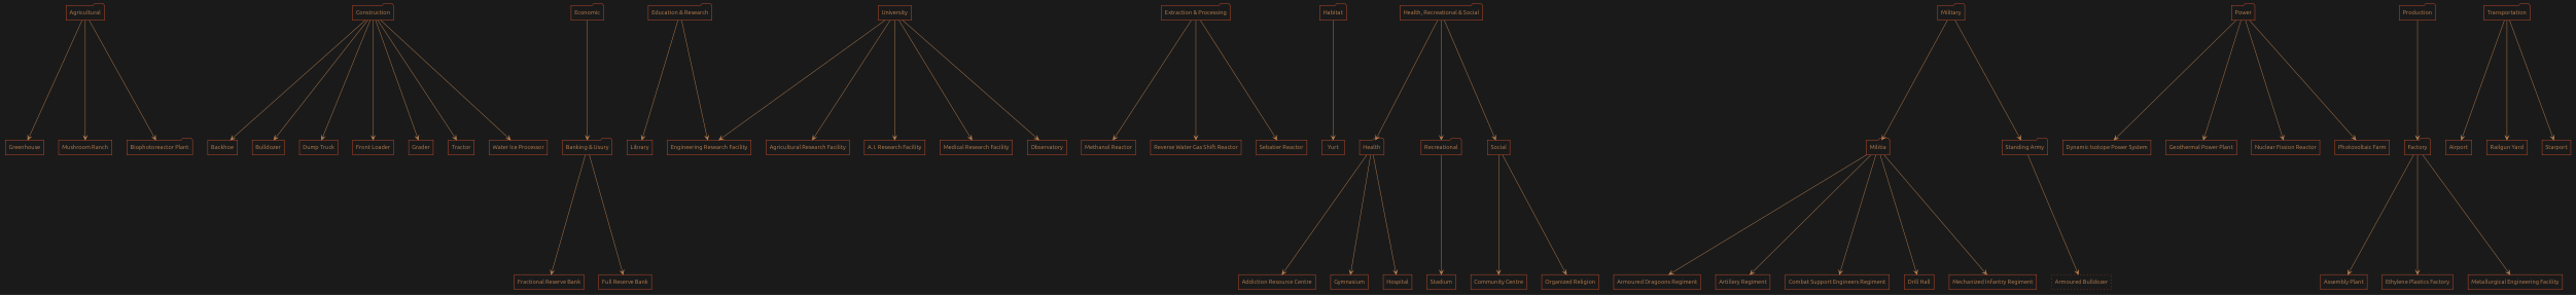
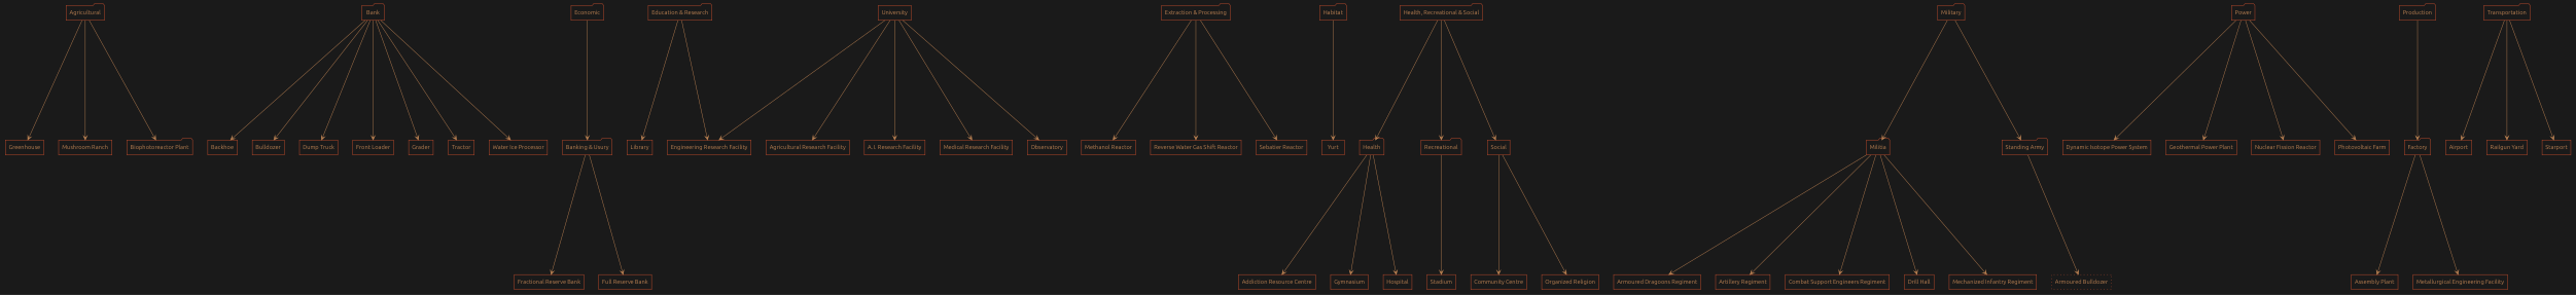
  digraph {
    bgcolor=gray10
    nodesep="0.5 equally"
    rankdir=TB
    ranksep=4
    root=Units
    node [color="#d3502dff" fillcolor=black fontcolor="#c08453ff" fontname=Ubuntu shape=box]
    edge [arrowhead=vee color="#c08453ff"]
    Agricultural [shape=folder]
    Greenhouse
    "Mushroom Ranch"
    "Biophotoreactor Plant" [shape=folder]
-   Construction [shape=folder]
+   Construction [shape=folder label=Bank]
    Backhoe
    Bulldozer
    "Dump Truck"
    "Front Loader"
    Grader
    Tractor
    "Water Ice Processor"
    Economic [shape=folder]
    "Banking & Usury" [shape=folder]
    "Fractional Reserve Bank"
    "Full Reserve Bank"
    "Education & Research" [shape=folder]
    University
    Library
    "Agricultural Research Facility"
    "A.I. Research Facility"
    "Engineering Research Facility"
    "Medical Research Facility"
    Observatory
    "Extraction & Processing" [shape=folder]
    "Methanol Reactor"
    "Reverse Water Gas Shift Reactor"
    "Sebatier Reactor"
    Habitat [shape=folder]
    Yurt
    "Health, Recreational & Social" [shape=folder]
    Health [shape=folder]
    Recreational [shape=folder]
    Social
    "Addiction Resource Centre"
    Gymnasium
    Hospital
    Stadium
    "Community Centre"
    "Organized Religion"
    Military [shape=folder]
    Militia [shape=folder]
    "Standing Army" [shape=folder]
    "Armoured Dragoons Regiment"
    "Artillery Regiment"
    "Combat Support Engineers Regiment"
    "Drill Hall"
    "Mechanized Infantry Regiment"
    "Armoured Bulldozer" [style=dotted]
    Power [shape=folder]
    "Dynamic Isotope Power System"
    "Geothermal Power Plant"
    "Nuclear Fission Reactor"
    "Photovoltaic Farm"
    Production [shape=folder]
    Factory [shape=folder]
    "Assembly Plant"
-   "Ethylene Plastics Factory"
    "Metallurgical Engineering Facility"
    Transportation [shape=folder]
    Airport
    "Railgun Yard"
    Starport
    subgraph sub_1 {
      color="#c08453ff"
      Agricultural
      Greenhouse
      "Mushroom Ranch"
      "Biophotoreactor Plant"
    }
    subgraph sub_2 {
      color="#c08453ff"
      Construction
      Backhoe
      Bulldozer
      "Dump Truck"
      "Front Loader"
      Grader
      Tractor
      "Water Ice Processor"
    }
    subgraph sub_3 {
      color="#c08453ff"
      Economic
      "Banking & Usury"
      "Fractional Reserve Bank"
      "Full Reserve Bank"
    }
    subgraph sub_4 {
      color="#c08453ff"
      "Education & Research"
      University
      Library
      "Agricultural Research Facility"
      "A.I. Research Facility"
      "Engineering Research Facility"
      "Medical Research Facility"
      Observatory
    }
    subgraph sub_5 {
      "Extraction & Processing"
      "Methanol Reactor"
      "Reverse Water Gas Shift Reactor"
      "Sebatier Reactor"
    }
    subgraph sub_6 {
      Habitat
      Yurt
    }
    subgraph sub_7 {
      "Health, Recreational & Social"
      Health
      Recreational
      Social
      "Addiction Resource Centre"
      Gymnasium
      Hospital
      Stadium
      "Community Centre"
      "Organized Religion"
    }
    subgraph sub_8 {
      Military
      Militia
      "Standing Army"
      "Armoured Dragoons Regiment"
      "Artillery Regiment"
      "Combat Support Engineers Regiment"
      "Drill Hall"
      "Mechanized Infantry Regiment"
      "Armoured Bulldozer"
    }
    subgraph sub_9 {
      Power
      "Dynamic Isotope Power System"
      "Geothermal Power Plant"
      "Nuclear Fission Reactor"
      "Photovoltaic Farm"
    }
    subgraph sub_10 {
      Production
      Factory
      "Assembly Plant"
-     "Ethylene Plastics Factory"
      "Metallurgical Engineering Facility"
    }
    subgraph sub_11 {
      Transportation
      Airport
      "Railgun Yard"
      Starport
    }
    Agricultural -> Greenhouse
    Agricultural -> "Mushroom Ranch"
    Agricultural -> "Biophotoreactor Plant"
    Construction -> Backhoe
    Construction -> Bulldozer
    Construction -> "Dump Truck"
    Construction -> "Front Loader"
    Construction -> Grader
    Construction -> Tractor
    Construction -> "Water Ice Processor"
    Economic -> "Banking & Usury"
    "Banking & Usury" -> "Fractional Reserve Bank"
    "Banking & Usury" -> "Full Reserve Bank"
    "Education & Research" -> Library
    "Education & Research" -> "Engineering Research Facility"
    University -> "Agricultural Research Facility"
    University -> "A.I. Research Facility"
    University -> "Engineering Research Facility"
    University -> "Medical Research Facility"
    University -> Observatory
    "Extraction & Processing" -> "Methanol Reactor"
    "Extraction & Processing" -> "Reverse Water Gas Shift Reactor"
    "Extraction & Processing" -> "Sebatier Reactor"
    Habitat -> Yurt
    "Health, Recreational & Social" -> Health
    "Health, Recreational & Social" -> Recreational
    "Health, Recreational & Social" -> Social
    Health -> "Addiction Resource Centre"
    Health -> Gymnasium
    Health -> Hospital
    Recreational -> Stadium
    Social -> "Community Centre"
    Social -> "Organized Religion"
    Military -> Militia
    Military -> "Standing Army"
    Militia -> "Armoured Dragoons Regiment"
    Militia -> "Artillery Regiment"
    Militia -> "Combat Support Engineers Regiment"
    Militia -> "Drill Hall"
    Militia -> "Mechanized Infantry Regiment"
    "Standing Army" -> "Armoured Bulldozer"
    Power -> "Dynamic Isotope Power System"
    Power -> "Geothermal Power Plant"
    Power -> "Nuclear Fission Reactor"
    Power -> "Photovoltaic Farm"
    Production -> Factory
    Factory -> "Assembly Plant"
-   Factory -> "Ethylene Plastics Factory"
    Factory -> "Metallurgical Engineering Facility"
    Transportation -> Airport
    Transportation -> "Railgun Yard"
    Transportation -> Starport
  }
